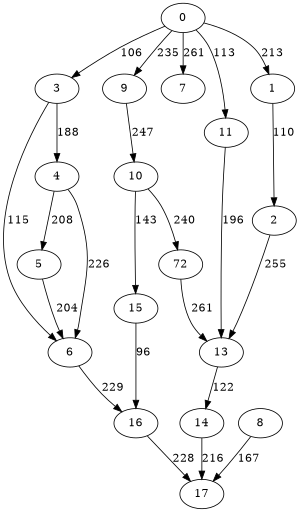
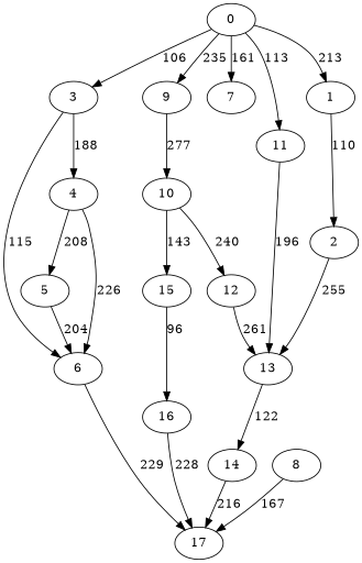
  digraph {
    0
    1
    3
    7
    9
    11
    2
    4
    6
    10
    13
    5
    17
    8
-   12 [label=72]
+   12
    15
    14
    16
    0 -> 1 [label=213]
    0 -> 3 [label=106]
-   0 -> 7 [label=261]
+   0 -> 7 [label=161]
    0 -> 9 [label=235]
    0 -> 11 [label=113]
    1 -> 2 [label=110]
    3 -> 4 [label=188]
    3 -> 6 [label=115]
-   9 -> 10 [label=247]
+   9 -> 10 [label=277]
    11 -> 13 [label=196]
    2 -> 13 [label=255]
    4 -> 6 [label=226]
    4 -> 5 [label=208]
-   6 -> 16 [label=229]
+   6 -> 17 [label=229]
    10 -> 12 [label=240]
    10 -> 15 [label=143]
    13 -> 14 [label=122]
    5 -> 6 [label=204]
    8 -> 17 [label=167]
    12 -> 13 [label=261]
    15 -> 16 [label=96]
    14 -> 17 [label=216]
    16 -> 17 [label=228]
  }
